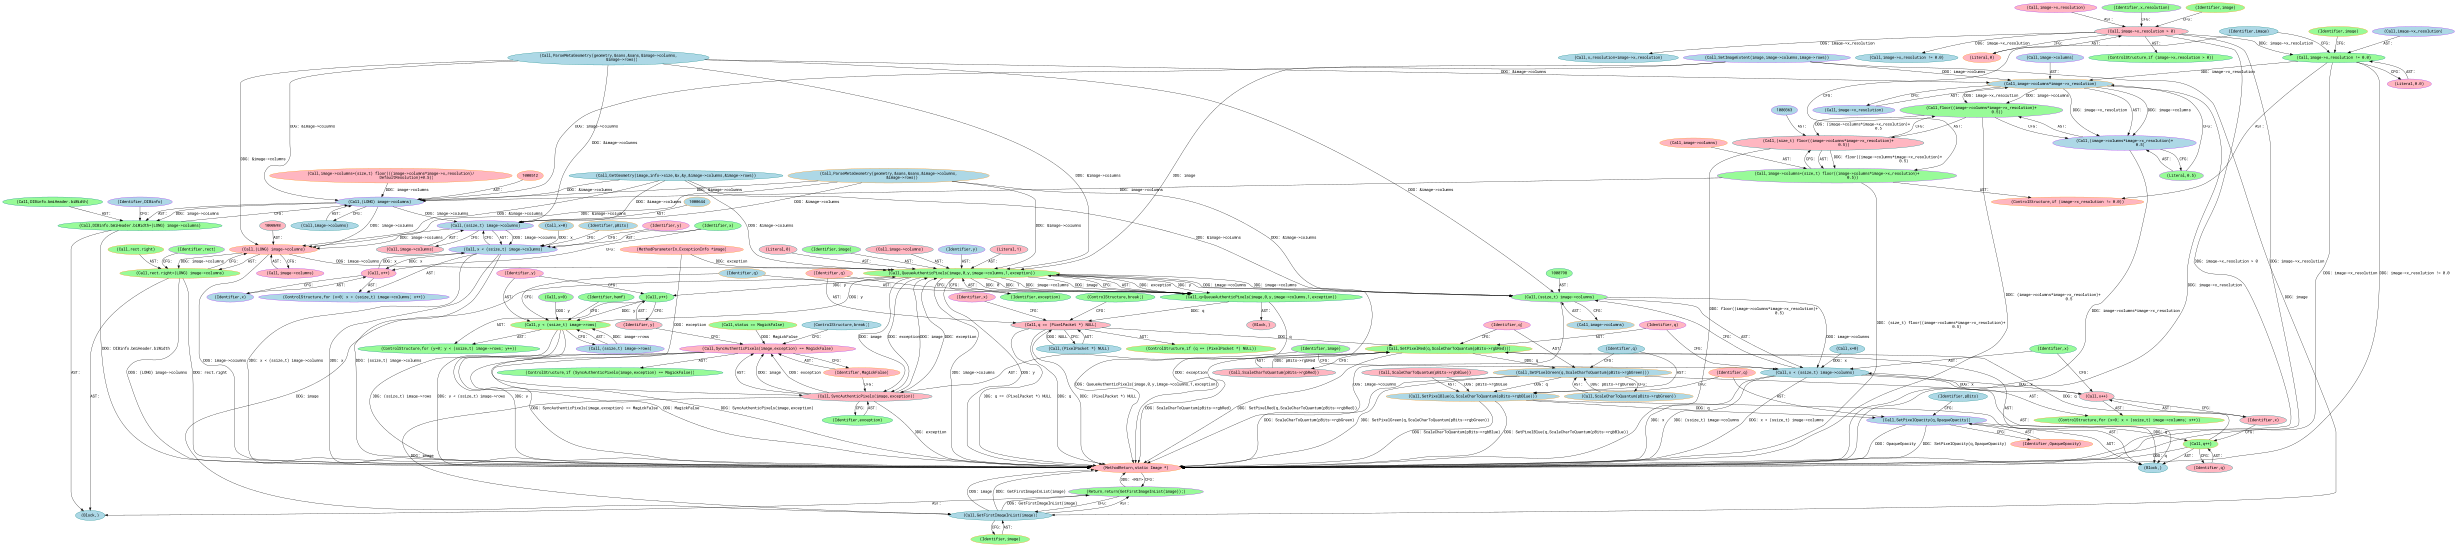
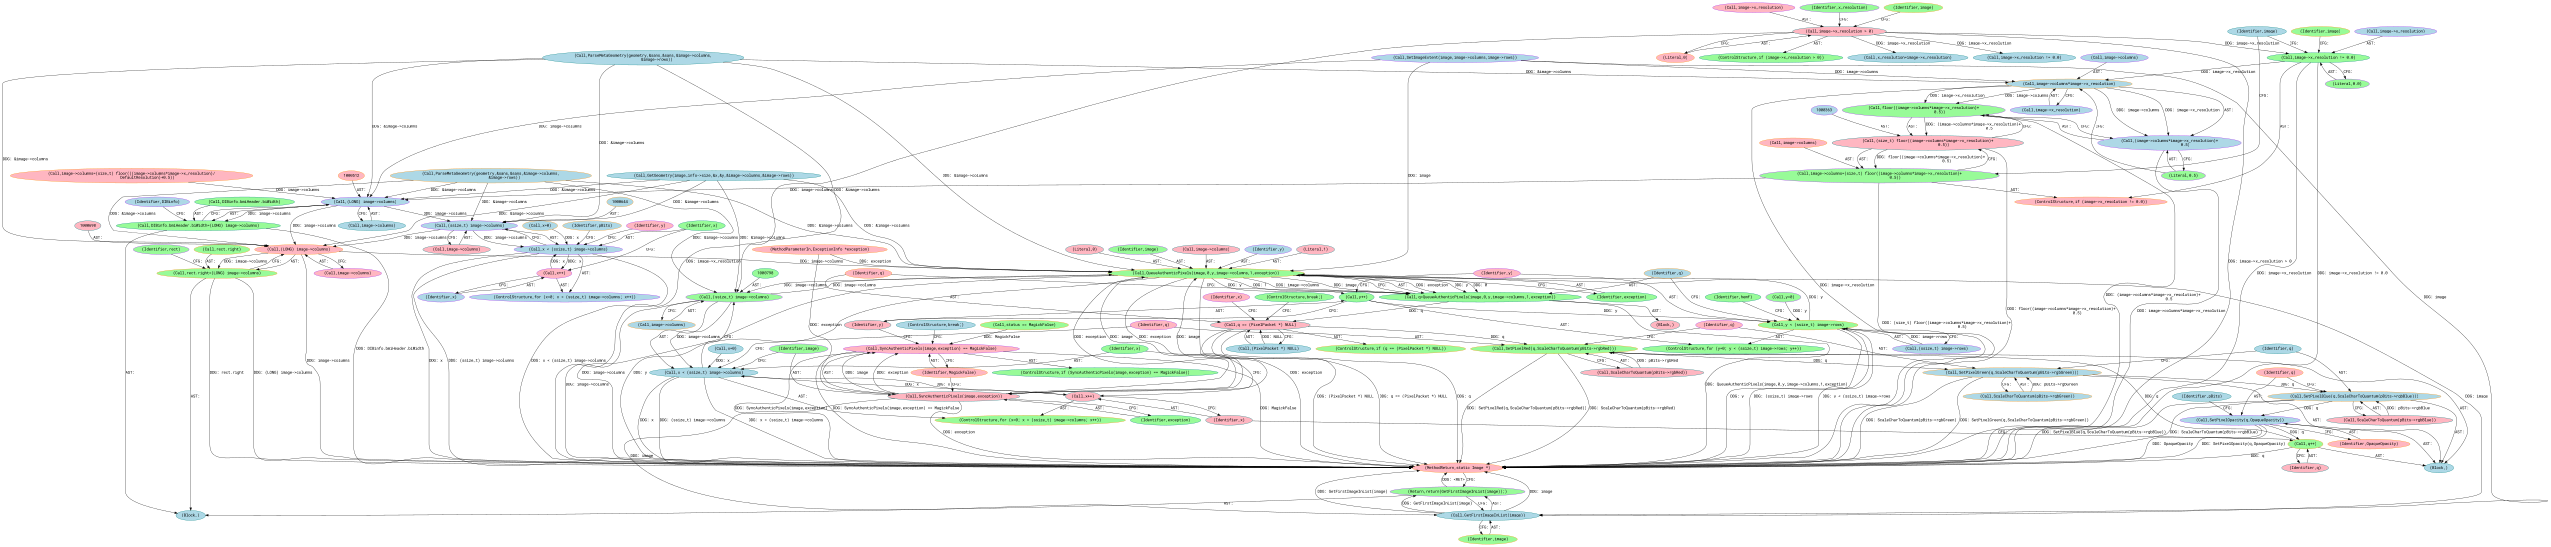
  digraph {
    fontname="Roboto Mono"
    node [color=teal fillcolor=lightblue fontname="Roboto Mono" style=filled]
    edge [fontname="Roboto Mono"]
    n1 [fillcolor=palegreen label="(Call,image->x_resolution != 0.0)"]
    n2 [color=darkorange label="(Call,image->columns*image->x_resolution)"]
    n3 [color=darkorange fillcolor=lightpink label="(MethodReturn,static Image *)"]
    n4 [color=darkorange fillcolor=lightpink label="(ControlStructure,if (image->x_resolution != 0.0))"]
-   n5 [color=purple fillcolor=lightpink label="(Literal,0.0)"]
+   n5 [color=purple fillcolor=palegreen label="(Literal,0.0)"]
    n6 [color=purple fillcolor=palegreen label="(Call,floor((image->columns*image->x_resolution)+\n              0.5))"]
    n7 [color=purple label="(Call,(image->columns*image->x_resolution)+\n              0.5)"]
    n8 [color=purple label="(Call,image->x_resolution)"]
    n9 [color=purple fillcolor=palegreen label="(Return,return(GetFirstImageInList(image));)"]
    n10 [fillcolor=lightpink label="(Call,image->x_resolution > 0)"]
    n11 [label="(Call,image->x_resolution != 0.0)"]
    n12 [color=darkorange fillcolor=lightpink label="(Literal,0)"]
    n13 [fillcolor=palegreen label="(ControlStructure,if (image->x_resolution > 0))"]
    n14 [label="(Call,x_resolution=image->x_resolution)"]
    n15 [fillcolor=lightpink label="(Call,(size_t) floor((image->columns*image->x_resolution)+\n              0.5))"]
    n16 [color=purple fillcolor=palegreen label="(Literal,0.5)"]
    n17 [color=purple fillcolor=palegreen label="(Call,image->columns=(size_t) floor((image->columns*image->x_resolution)+\n              0.5))"]
    n18 [color=purple label="(Call,(LONG) image->columns)"]
    n19 [fillcolor=palegreen label="(Call,DIBinfo.bmiHeader.biWidth=(LONG) image->columns)"]
    n20 [color=purple label="(Call,(ssize_t) image->columns)"]
    n21 [color=darkorange fillcolor=lightpink label="(Call,(LONG) image->columns)"]
    n22 [label="(Call,image->columns)"]
    n23 [label="(Block,)"]
    n24 [color=purple label="(Call,x < (ssize_t) image->columns)"]
    n25 [fillcolor=lightpink label="(Call,image->columns)"]
    n26 [color=darkorange fillcolor=palegreen label="(Call,rect.right=(LONG) image->columns)"]
    n27 [color=darkorange fillcolor=palegreen label="(Call,QueueAuthenticPixels(image,0,y,image->columns,1,exception))"]
    n28 [color=purple fillcolor=lightpink label="(Call,image->columns)"]
    n29 [color=purple fillcolor=lightpink label="(Call,x++)"]
    n30 [color=purple label="(ControlStructure,for (x=0; x < (ssize_t) image->columns; x++))"]
    n31 [color=purple label="(Identifier,x)"]
    n32 [fillcolor=palegreen label="(Call,y++)"]
    n33 [fillcolor=palegreen label="(Call,q=QueueAuthenticPixels(image,0,y,image->columns,1,exception))"]
    n34 [color=purple fillcolor=palegreen label="(Call,(ssize_t) image->columns)"]
    n35 [fillcolor=lightpink label="(Call,SyncAuthenticPixels(image,exception))"]
    n36 [label="(Call,GetFirstImageInList(image))"]
    n37 [fillcolor=palegreen label="(Identifier,exception)"]
    n38 [color=darkorange fillcolor=palegreen label="(Call,y < (ssize_t) image->rows)"]
    n39 [fillcolor=lightpink label="(Identifier,y)"]
    n40 [fillcolor=palegreen label="(ControlStructure,for (y=0; y < (ssize_t) image->rows; y++))"]
    n41 [fillcolor=lightpink label="(Call,q == (PixelPacket *) NULL)"]
    n42 [fillcolor=lightpink label="(Block,)"]
    n43 [label="(Call,x < (ssize_t) image->columns)"]
    n44 [color=darkorange label="(Call,image->columns)"]
    n45 [color=purple fillcolor=lightpink label="(Call,SyncAuthenticPixels(image,exception) == MagickFalse)"]
    n46 [fillcolor=palegreen label="(Identifier,exception)"]
    n47 [color=darkorange fillcolor=palegreen label="(Identifier,image)"]
    n48 [color=purple label="(Call,(ssize_t) image->rows)"]
    n49 [color=darkorange fillcolor=palegreen label="(Call,SetPixelRed(q,ScaleCharToQuantum(pBits->rgbRed)))"]
    n50 [label="(Call,(PixelPacket *) NULL)"]
    n51 [color=darkorange fillcolor=palegreen label="(ControlStructure,if (q == (PixelPacket *) NULL))"]
    n52 [color=darkorange label="(Call,SetPixelGreen(q,ScaleCharToQuantum(pBits->rgbGreen)))"]
    n53 [label="(Block,)"]
    n54 [fillcolor=lightpink label="(Call,ScaleCharToQuantum(pBits->rgbRed))"]
    n55 [color=darkorange label="(Call,SetPixelBlue(q,ScaleCharToQuantum(pBits->rgbBlue)))"]
    n56 [color=darkorange label="(Call,ScaleCharToQuantum(pBits->rgbGreen))"]
    n57 [color=purple label="(Call,SetPixelOpacity(q,OpaqueOpacity))"]
    n58 [fillcolor=lightpink label="(Call,ScaleCharToQuantum(pBits->rgbBlue))"]
    n59 [color=darkorange fillcolor=palegreen label="(Call,q++)"]
    n60 [color=darkorange fillcolor=lightpink label="(Identifier,OpaqueOpacity)"]
    n61 [fillcolor=lightpink label="(Identifier,q)"]
    n62 [fillcolor=lightpink label="(Call,x++)"]
    n63 [color=darkorange fillcolor=palegreen label="(ControlStructure,for (x=0; x < (ssize_t) image->columns; x++))"]
    n64 [fillcolor=lightpink label="(Identifier,x)"]
    n65 [fillcolor=palegreen label="(ControlStructure,if (SyncAuthenticPixels(image,exception) == MagickFalse))"]
    n66 [color=darkorange fillcolor=lightpink label="(Identifier,MagickFalse)"]
    n67 [fillcolor=palegreen label="(ControlStructure,break;)"]
    n68 [fillcolor=palegreen label="(Identifier,x)"]
    n69 [color=darkorange label="(Identifier,q)"]
    n70 [color=darkorange label="(Call,ParseMetaGeometry(geometry,&sans,&sans,&image->columns,\n            &image->rows))"]
    n71 [color=purple label="(Call,SetImageExtent(image,image->columns,image->rows))"]
    n72 [label="(Identifier,pBits)"]
    n73 [color=purple fillcolor=lightpink label="(Call,image->x_resolution)"]
    n74 [color=darkorange fillcolor=lightpink label="(Call,image->columns=(size_t) floor(((image->columns*image->x_resolution)/\n              DefaultResolution)+0.5))"]
    n75 [color=darkorange fillcolor=palegreen label="(Call,status == MagickFalse)"]
    n76 [label="(Identifier,image)"]
    n77 [color=purple fillcolor=lightpink label="(Identifier,x)"]
    n78 [color=purple fillcolor=lightpink label="(Identifier,y)"]
    n79 [fillcolor=palegreen label="(Identifier,x)"]
    n80 [color=darkorange label="(Call,x=0)"]
    n81 [color=purple label="(Identifier,DIBinfo)"]
    n82 [color=purple fillcolor=lightpink label="(Identifier,q)"]
    n83 [fillcolor=lightpink label="(Literal,0)"]
    n84 [color=darkorange fillcolor=lightpink label="(Identifier,q)"]
    n85 [color=purple fillcolor=lightpink label="(Identifier,y)"]
    n86 [color=purple label="(Call,image->columns)"]
    n87 [color=purple fillcolor=palegreen label="(Identifier,image)"]
    n88 [color=purple fillcolor=palegreen label="(Identifier,image)"]
    n89 [fillcolor=lightpink label="(Call,image->columns)"]
    n90 [color=purple fillcolor=palegreen label="(Identifier,rect)"]
    n91 [label="(Identifier,q)"]
    n92 [color=darkorange fillcolor=palegreen label="(Identifier,image)"]
    n93 [label="(Call,GetGeometry(image_info->size,&x,&y,&image->columns,&image->rows))"]
    n94 [color=darkorange label="(Identifier,pBits)"]
    n95 [color=darkorange fillcolor=lightpink label="(Identifier,q)"]
    n96 [color=purple fillcolor=lightpink label="(Identifier,q)"]
    n97 [fillcolor=palegreen label="(Identifier,hemf)"]
    n98 [color=purple fillcolor=palegreen label="(Identifier,x_resolution)"]
    n99 [label="(Call,x=0)"]
    n100 [color=purple label="(Call,image->x_resolution)"]
    n101 [label="(ControlStructure,break;)"]
    n102 [color=darkorange fillcolor=palegreen label="(Identifier,image)"]
    n103 [label="(Call,ParseMetaGeometry(geometry,&sans,&sans,&image->columns,\n            &image->rows))"]
    n104 [color=purple label="(Identifier,y)"]
    n105 [fillcolor=palegreen label="(Call,DIBinfo.bmiHeader.biWidth)"]
    n106 [fillcolor=lightpink label="(Literal,1)"]
    n107 [color=darkorange fillcolor=palegreen label="(Call,rect.right)"]
-   n108 [color=darkorange fillcolor=lightpink label="(MethodParameterIn,ExceptionInfo *image)"]
+   n108 [color=darkorange fillcolor=lightpink label="(MethodParameterIn,ExceptionInfo *exception)"]
    n109 [color=darkorange fillcolor=lightpink label="(Call,image->columns)"]
    n110 [color=purple fillcolor=palegreen label="(Call,y=0)"]
    1000363 [color=purple]
    1000512 [color=darkorange fillcolor=lightpink]
    1000644 [color=darkorange]
    1000698 [fillcolor=lightpink]
    n115 [fillcolor=palegreen label=1000798]
    n1 -> n2 [label="DDG: image->x_resolution"]
    n1 -> n3 [label="DDG: image->x_resolution != 0.0"]
    n1 -> n3 [label="DDG: image->x_resolution"]
    n1 -> n4 [label="AST: "]
    n1 -> n5 [label="CFG: "]
    n2 -> n3 [label="DDG: image->x_resolution"]
    n2 -> n6 [label="DDG: image->columns"]
    n2 -> n6 [label="DDG: image->x_resolution"]
    n2 -> n7 [label="AST: "]
    n2 -> n7 [label="DDG: image->columns"]
    n2 -> n7 [label="DDG: image->x_resolution"]
    n2 -> n8 [label="CFG: "]
    n3 -> n9 [label="CFG: "]
    n5 -> n1 [label="AST: "]
    n6 -> n3 [label="DDG: (image->columns*image->x_resolution)+\n              0.5"]
    n6 -> n7 [label="CFG: "]
    n6 -> n15 [label="AST: "]
    n6 -> n15 [label="DDG: (image->columns*image->x_resolution)+\n              0.5"]
    n7 -> n3 [label="DDG: image->columns*image->x_resolution"]
    n7 -> n6 [label="AST: "]
    n7 -> n16 [label="CFG: "]
    n8 -> n2 [label="AST: "]
    n9 -> n3 [label="DDG: <RET>"]
    n9 -> n23 [label="AST: "]
    n9 -> n36 [label="CFG: "]
    n10 -> n1 [label="DDG: image->x_resolution"]
    n10 -> n3 [label="DDG: image->x_resolution"]
    n10 -> n3 [label="DDG: image->x_resolution > 0"]
    n10 -> n11 [label="DDG: image->x_resolution"]
    n10 -> n12 [label="CFG: "]
    n10 -> n13 [label="AST: "]
    n10 -> n14 [label="DDG: image->x_resolution"]
    n12 -> n10 [label="AST: "]
    n15 -> n3 [label="DDG: floor((image->columns*image->x_resolution)+\n              0.5)"]
    n15 -> n6 [label="CFG: "]
    n15 -> n17 [label="AST: "]
    n15 -> n17 [label="DDG: floor((image->columns*image->x_resolution)+\n              0.5)"]
    n16 -> n2 [label="CFG: "]
    n16 -> n7 [label="AST: "]
    n17 -> n3 [label="DDG: (size_t) floor((image->columns*image->x_resolution)+\n              0.5)"]
    n17 -> n4 [label="AST: "]
    n17 -> n15 [label="CFG: "]
    n17 -> n18 [label="DDG: image->columns"]
    n18 -> n19 [label="AST: "]
    n18 -> n19 [label="DDG: image->columns"]
    n18 -> n20 [label="DDG: image->columns"]
    n18 -> n21 [label="DDG: image->columns"]
    n18 -> n22 [label="CFG: "]
    n19 -> n3 [label="DDG: DIBinfo.bmiHeader.biWidth"]
    n19 -> n18 [label="CFG: "]
    n19 -> n23 [label="AST: "]
    n20 -> n21 [label="DDG: image->columns"]
    n20 -> n24 [label="AST: "]
    n20 -> n24 [label="DDG: image->columns"]
    n20 -> n25 [label="CFG: "]
    n21 -> n3 [label="DDG: image->columns"]
    n21 -> n26 [label="AST: "]
    n21 -> n26 [label="DDG: image->columns"]
    n21 -> n27 [label="DDG: image->columns"]
    n21 -> n28 [label="CFG: "]
    n22 -> n18 [label="AST: "]
    n24 -> n3 [label="DDG: (ssize_t) image->columns"]
    n24 -> n3 [label="DDG: x < (ssize_t) image->columns"]
    n24 -> n3 [label="DDG: x"]
    n24 -> n20 [label="CFG: "]
    n24 -> n29 [label="DDG: x"]
    n24 -> n30 [label="AST: "]
    n25 -> n20 [label="AST: "]
    n26 -> n3 [label="DDG: (LONG) image->columns"]
    n26 -> n3 [label="DDG: rect.right"]
    n26 -> n21 [label="CFG: "]
    n26 -> n23 [label="AST: "]
    n27 -> n3 [label="DDG: image->columns"]
    n27 -> n3 [label="DDG: y"]
    n27 -> n3 [label="DDG: exception"]
    n27 -> n32 [label="DDG: y"]
    n27 -> n33 [label="AST: "]
    n27 -> n33 [label="DDG: exception"]
    n27 -> n33 [label="DDG: y"]
    n27 -> n33 [label="DDG: 0"]
    n27 -> n33 [label="DDG: 1"]
    n27 -> n33 [label="DDG: image->columns"]
    n27 -> n33 [label="DDG: image"]
    n27 -> n34 [label="DDG: image->columns"]
    n27 -> n35 [label="DDG: image"]
    n27 -> n35 [label="DDG: exception"]
    n27 -> n36 [label="DDG: image"]
    n27 -> n37 [label="CFG: "]
    n28 -> n21 [label="AST: "]
    n29 -> n24 [label="DDG: x"]
    n29 -> n30 [label="AST: "]
    n29 -> n31 [label="CFG: "]
    n31 -> n29 [label="AST: "]
    n32 -> n38 [label="DDG: y"]
    n32 -> n39 [label="CFG: "]
    n32 -> n40 [label="AST: "]
    n33 -> n3 [label="DDG: QueueAuthenticPixels(image,0,y,image->columns,1,exception)"]
    n33 -> n27 [label="CFG: "]
    n33 -> n41 [label="DDG: q"]
    n33 -> n42 [label="AST: "]
    n34 -> n3 [label="DDG: image->columns"]
    n34 -> n27 [label="DDG: image->columns"]
    n34 -> n43 [label="AST: "]
    n34 -> n43 [label="DDG: image->columns"]
    n34 -> n44 [label="CFG: "]
    n35 -> n3 [label="DDG: exception"]
    n35 -> n27 [label="DDG: image"]
    n35 -> n27 [label="DDG: exception"]
    n35 -> n36 [label="DDG: image"]
    n35 -> n45 [label="AST: "]
    n35 -> n45 [label="DDG: image"]
    n35 -> n45 [label="DDG: exception"]
    n35 -> n46 [label="CFG: "]
    n36 -> n3 [label="DDG: GetFirstImageInList(image)"]
    n36 -> n3 [label="DDG: image"]
    n36 -> n9 [label="AST: "]
    n36 -> n9 [label="DDG: GetFirstImageInList(image)"]
    n36 -> n47 [label="CFG: "]
    n37 -> n27 [label="AST: "]
    n38 -> n3 [label="DDG: y"]
    n38 -> n3 [label="DDG: (ssize_t) image->rows"]
    n38 -> n3 [label="DDG: y < (ssize_t) image->rows"]
    n38 -> n27 [label="DDG: y"]
    n38 -> n40 [label="AST: "]
    n38 -> n48 [label="CFG: "]
    n39 -> n32 [label="AST: "]
    n39 -> n45 [label="CFG: "]
    n41 -> n3 [label="DDG: (PixelPacket *) NULL"]
    n41 -> n3 [label="DDG: q == (PixelPacket *) NULL"]
    n41 -> n3 [label="DDG: q"]
    n41 -> n49 [label="DDG: q"]
    n41 -> n50 [label="CFG: "]
    n41 -> n51 [label="AST: "]
    n43 -> n3 [label="DDG: (ssize_t) image->columns"]
    n43 -> n3 [label="DDG: x < (ssize_t) image->columns"]
    n43 -> n3 [label="DDG: x"]
    n43 -> n34 [label="CFG: "]
    n43 -> n62 [label="DDG: x"]
    n43 -> n63 [label="AST: "]
    n44 -> n34 [label="AST: "]
    n45 -> n3 [label="DDG: SyncAuthenticPixels(image,exception)"]
    n45 -> n3 [label="DDG: SyncAuthenticPixels(image,exception) == MagickFalse"]
    n45 -> n3 [label="DDG: MagickFalse"]
    n45 -> n65 [label="AST: "]
    n45 -> n66 [label="CFG: "]
    n46 -> n35 [label="AST: "]
    n47 -> n36 [label="AST: "]
    n48 -> n38 [label="AST: "]
    n48 -> n38 [label="DDG: image->rows"]
    n49 -> n3 [label="DDG: ScaleCharToQuantum(pBits->rgbRed)"]
    n49 -> n3 [label="DDG: SetPixelRed(q,ScaleCharToQuantum(pBits->rgbRed))"]
    n49 -> n52 [label="DDG: q"]
    n49 -> n53 [label="AST: "]
    n49 -> n54 [label="CFG: "]
    n50 -> n41 [label="AST: "]
    n50 -> n41 [label="DDG: NULL"]
    n52 -> n3 [label="DDG: ScaleCharToQuantum(pBits->rgbGreen)"]
    n52 -> n3 [label="DDG: SetPixelGreen(q,ScaleCharToQuantum(pBits->rgbGreen))"]
    n52 -> n53 [label="AST: "]
    n52 -> n55 [label="DDG: q"]
    n52 -> n56 [label="CFG: "]
    n54 -> n49 [label="AST: "]
    n54 -> n49 [label="DDG: pBits->rgbRed"]
    n55 -> n3 [label="DDG: SetPixelBlue(q,ScaleCharToQuantum(pBits->rgbBlue))"]
    n55 -> n3 [label="DDG: ScaleCharToQuantum(pBits->rgbBlue)"]
    n55 -> n53 [label="AST: "]
    n55 -> n57 [label="DDG: q"]
+   n55 -> n58 [label="CFG: "]
    n56 -> n52 [label="AST: "]
    n56 -> n52 [label="DDG: pBits->rgbGreen"]
    n57 -> n3 [label="DDG: OpaqueOpacity"]
    n57 -> n3 [label="DDG: SetPixelOpacity(q,OpaqueOpacity)"]
    n57 -> n53 [label="AST: "]
    n57 -> n59 [label="DDG: q"]
    n57 -> n60 [label="CFG: "]
    n58 -> n55 [label="AST: "]
    n58 -> n55 [label="DDG: pBits->rgbBlue"]
    n59 -> n3 [label="DDG: q"]
    n59 -> n49 [label="DDG: q"]
    n59 -> n53 [label="AST: "]
    n59 -> n61 [label="CFG: "]
    n60 -> n57 [label="AST: "]
    n61 -> n59 [label="AST: "]
    n62 -> n43 [label="DDG: x"]
    n62 -> n63 [label="AST: "]
    n62 -> n64 [label="CFG: "]
    n64 -> n59 [label="CFG: "]
    n64 -> n62 [label="AST: "]
    n66 -> n35 [label="CFG: "]
    n66 -> n45 [label="AST: "]
    n67 -> n41 [label="CFG: "]
    n68 -> n43 [label="AST: "]
    n68 -> n62 [label="CFG: "]
    n69 -> n33 [label="AST: "]
    n69 -> n38 [label="CFG: "]
    n70 -> n18 [label="DDG: &image->columns"]
    n70 -> n20 [label="DDG: &image->columns"]
    n70 -> n21 [label="DDG: &image->columns"]
    n70 -> n27 [label="DDG: &image->columns"]
    n70 -> n34 [label="DDG: &image->columns"]
    n71 -> n2 [label="DDG: image->columns"]
    n71 -> n18 [label="DDG: image->columns"]
    n71 -> n27 [label="DDG: image"]
    n71 -> n36 [label="DDG: image"]
    n72 -> n57 [label="CFG: "]
    n73 -> n10 [label="AST: "]
    n74 -> n18 [label="DDG: image->columns"]
    n75 -> n45 [label="DDG: MagickFalse"]
    n76 -> n1 [label="CFG: "]
    n76 -> n17 [label="CFG: "]
    n77 -> n41 [label="CFG: "]
    n78 -> n24 [label="CFG: "]
    n79 -> n24 [label="AST: "]
    n79 -> n29 [label="CFG: "]
    n80 -> n24 [label="DDG: x"]
    n81 -> n19 [label="CFG: "]
    n82 -> n43 [label="CFG: "]
    n82 -> n49 [label="AST: "]
    n83 -> n27 [label="AST: "]
    n84 -> n55 [label="CFG: "]
    n84 -> n57 [label="AST: "]
    n85 -> n32 [label="CFG: "]
    n85 -> n38 [label="AST: "]
    n86 -> n2 [label="AST: "]
    n87 -> n35 [label="AST: "]
    n87 -> n43 [label="CFG: "]
    n88 -> n27 [label="AST: "]
    n89 -> n27 [label="AST: "]
    n90 -> n26 [label="CFG: "]
    n91 -> n52 [label="CFG: "]
    n91 -> n55 [label="AST: "]
    n92 -> n1 [label="CFG: "]
    n93 -> n18 [label="DDG: &image->columns"]
    n93 -> n20 [label="DDG: &image->columns"]
    n93 -> n21 [label="DDG: &image->columns"]
    n93 -> n27 [label="DDG: &image->columns"]
    n93 -> n34 [label="DDG: &image->columns"]
    n94 -> n24 [label="CFG: "]
    n95 -> n33 [label="CFG: "]
    n95 -> n41 [label="AST: "]
    n96 -> n49 [label="CFG: "]
    n96 -> n52 [label="AST: "]
    n97 -> n38 [label="CFG: "]
    n98 -> n10 [label="CFG: "]
    n99 -> n43 [label="DDG: x"]
    n100 -> n1 [label="AST: "]
    n101 -> n45 [label="CFG: "]
    n102 -> n10 [label="CFG: "]
    n103 -> n2 [label="DDG: &image->columns"]
    n103 -> n18 [label="DDG: &image->columns"]
    n103 -> n20 [label="DDG: &image->columns"]
    n103 -> n21 [label="DDG: &image->columns"]
    n103 -> n27 [label="DDG: &image->columns"]
    n103 -> n34 [label="DDG: &image->columns"]
    n104 -> n27 [label="AST: "]
    n105 -> n19 [label="AST: "]
    n106 -> n27 [label="AST: "]
    n107 -> n26 [label="AST: "]
    n108 -> n27 [label="DDG: exception"]
    n108 -> n35 [label="DDG: exception"]
    n109 -> n17 [label="AST: "]
    n110 -> n38 [label="DDG: y"]
    1000363 -> n15 [label="AST: "]
    1000512 -> n18 [label="AST: "]
    1000644 -> n20 [label="AST: "]
    1000698 -> n21 [label="AST: "]
    n115 -> n34 [label="AST: "]
  }
